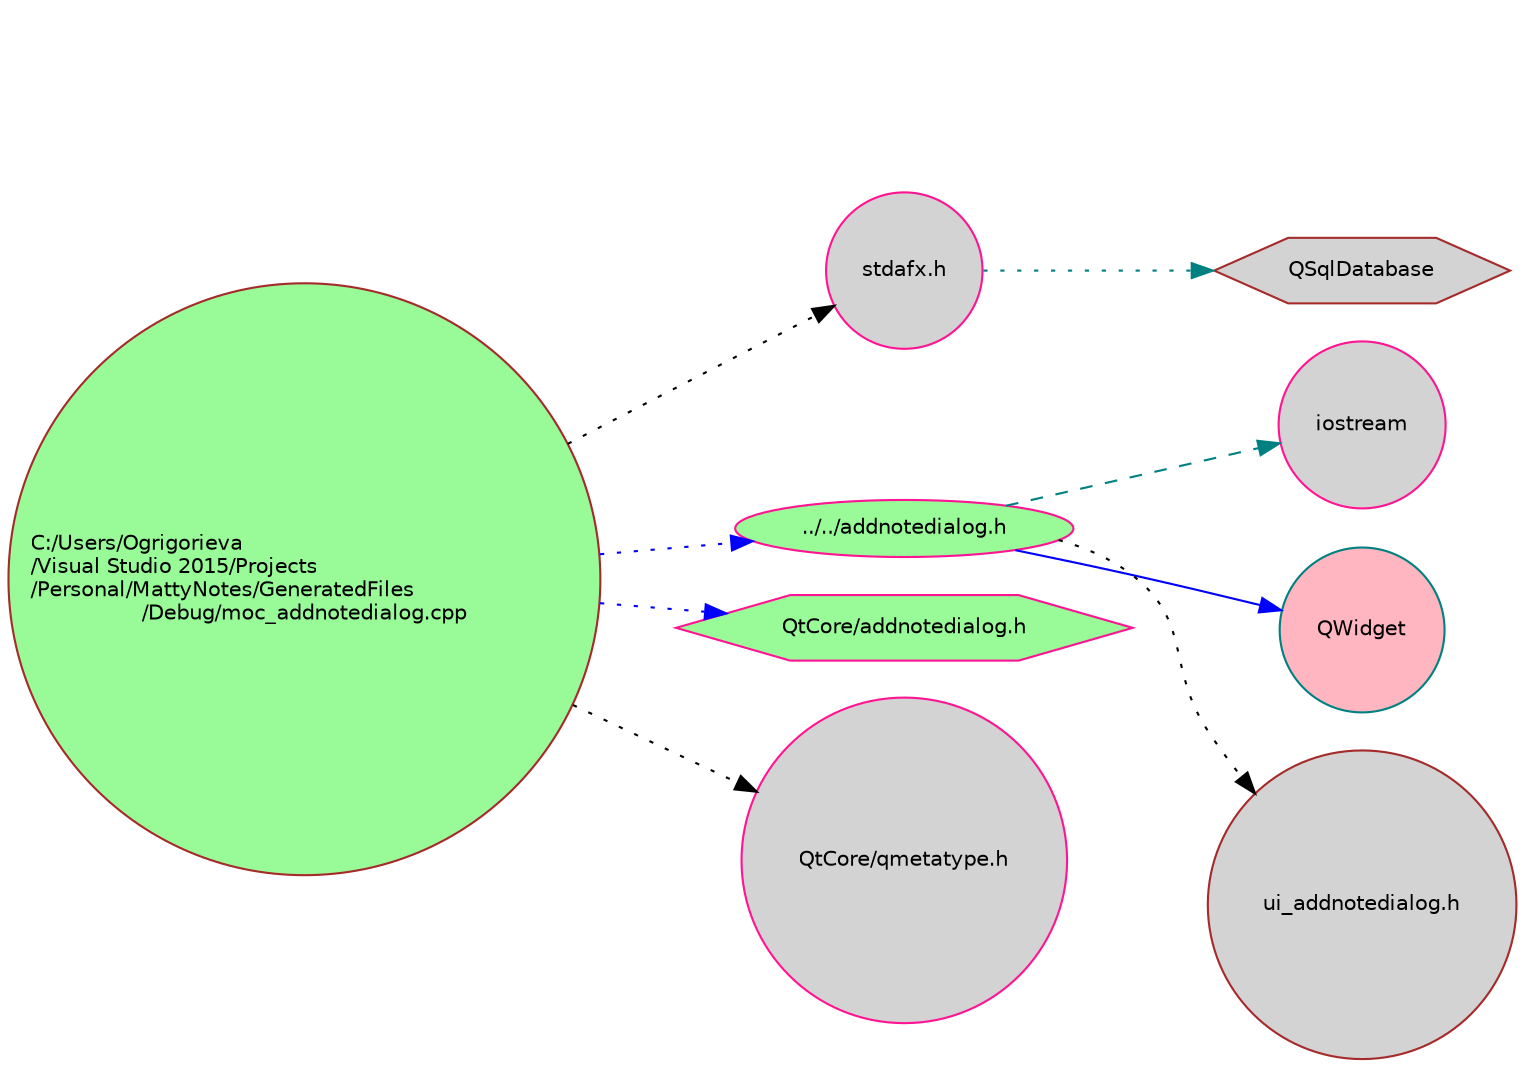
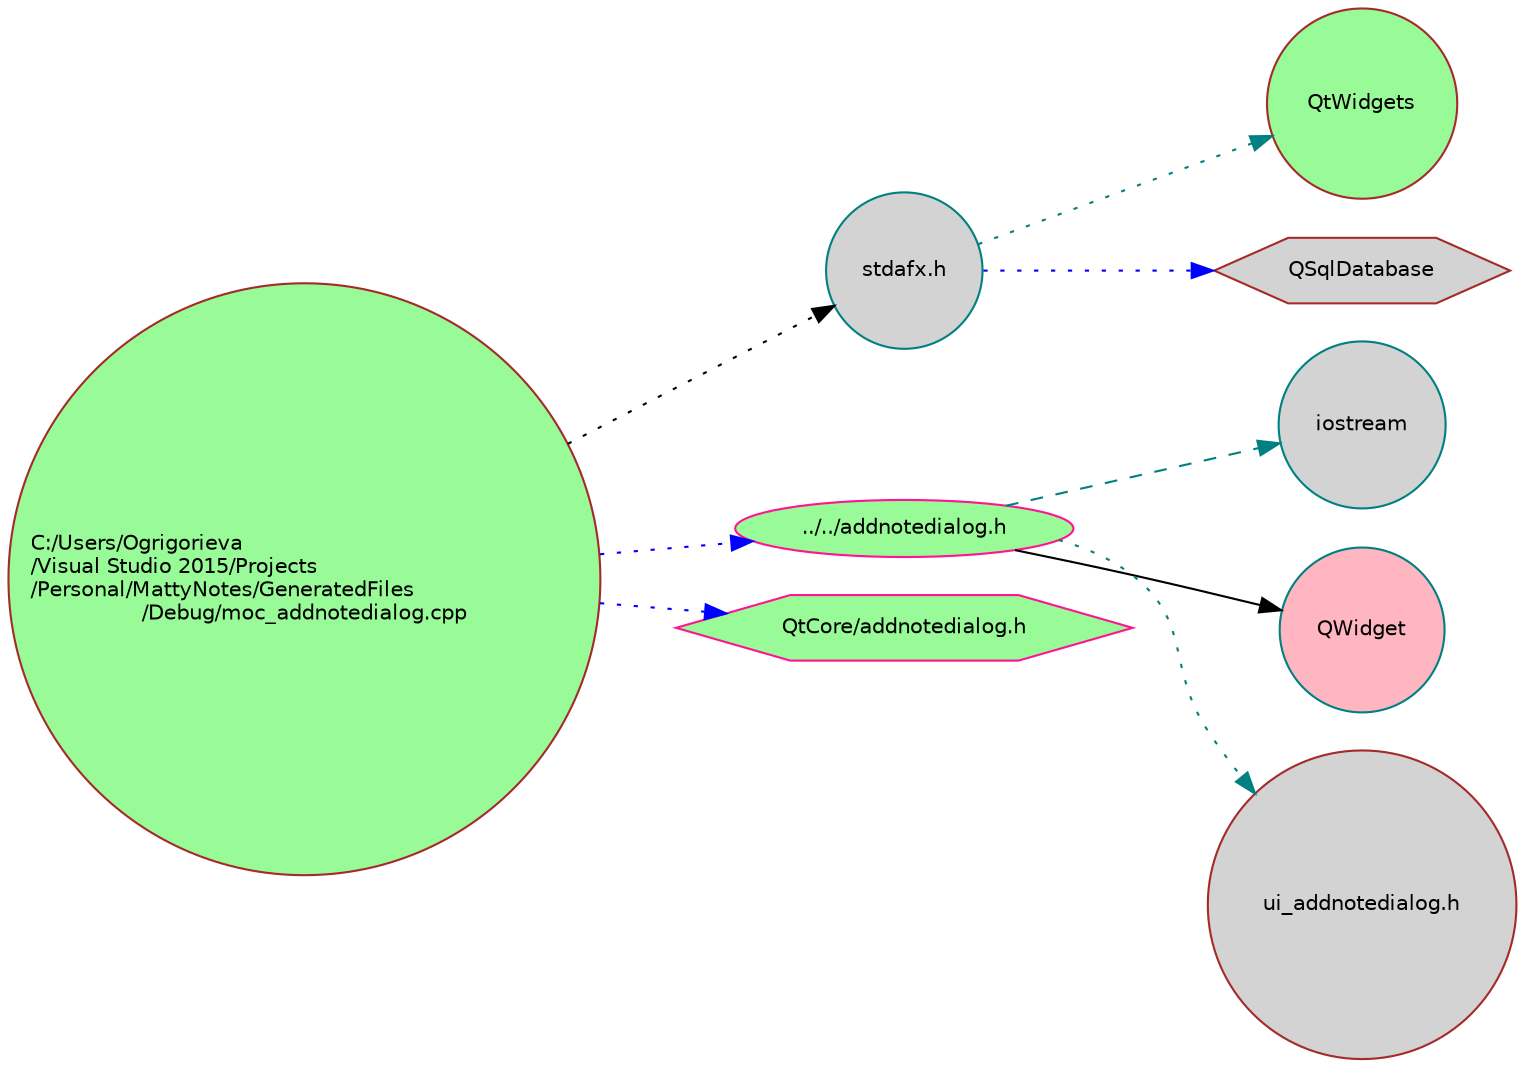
  digraph {
    rankdir=LR
    node [color=brown fillcolor=lightgrey fontname=Helvetica fontsize=10 shape=circle style=filled]
    edge [color=black fontname=Helvetica fontsize=10 labelfontname=Helvetica labelfontsize=10 style=dotted]
    n1 [fillcolor=palegreen fontcolor=black height=0.2 label="C:/Users/Ogrigorieva\l/Visual Studio 2015/Projects\l/Personal/MattyNotes/GeneratedFiles\l/Debug/moc_addnotedialog.cpp" width=0.4]
-   n2 [color=deeppink height=0.2 label="stdafx.h" width=0.4]
+   n2 [color=teal height=0.2 label="stdafx.h" width=0.4]
    n3 [color=deeppink fillcolor=palegreen height=0.2 label="../../addnotedialog.h" shape=ellipse width=0.4]
    n4 [color=deeppink fillcolor=palegreen height=0.2 label="QtCore/addnotedialog.h" shape=hexagon width=0.4]
-   n5 [color=deeppink height=0.2 label="QtCore/qmetatype.h" width=0.4]
+   n6 [fillcolor=palegreen height=0.2 label=QtWidgets width=0.4]
    n7 [height=0.2 label=QSqlDatabase shape=hexagon width=0.4]
-   n8 [color=deeppink height=0.2 label=iostream width=0.4]
+   n8 [color=teal height=0.2 label=iostream width=0.4]
    n9 [color=teal fillcolor=lightpink height=0.2 label=QWidget width=0.4]
    n10 [height=0.2 label="ui_addnotedialog.h" width=0.4]
    n1 -> n2
    n1 -> n3 [color=blue]
    n1 -> n4 [color=blue]
-   n1 -> n5
-   n2 -> n7 [color=teal]
+   n2 -> n6 [color=teal]
+   n2 -> n7 [color=blue]
    n3 -> n8 [color=teal style=dashed]
-   n3 -> n9 [color=blue style=solid]
-   n3 -> n10
+   n3 -> n9 [style=solid]
+   n3 -> n10 [color=teal]
  }
